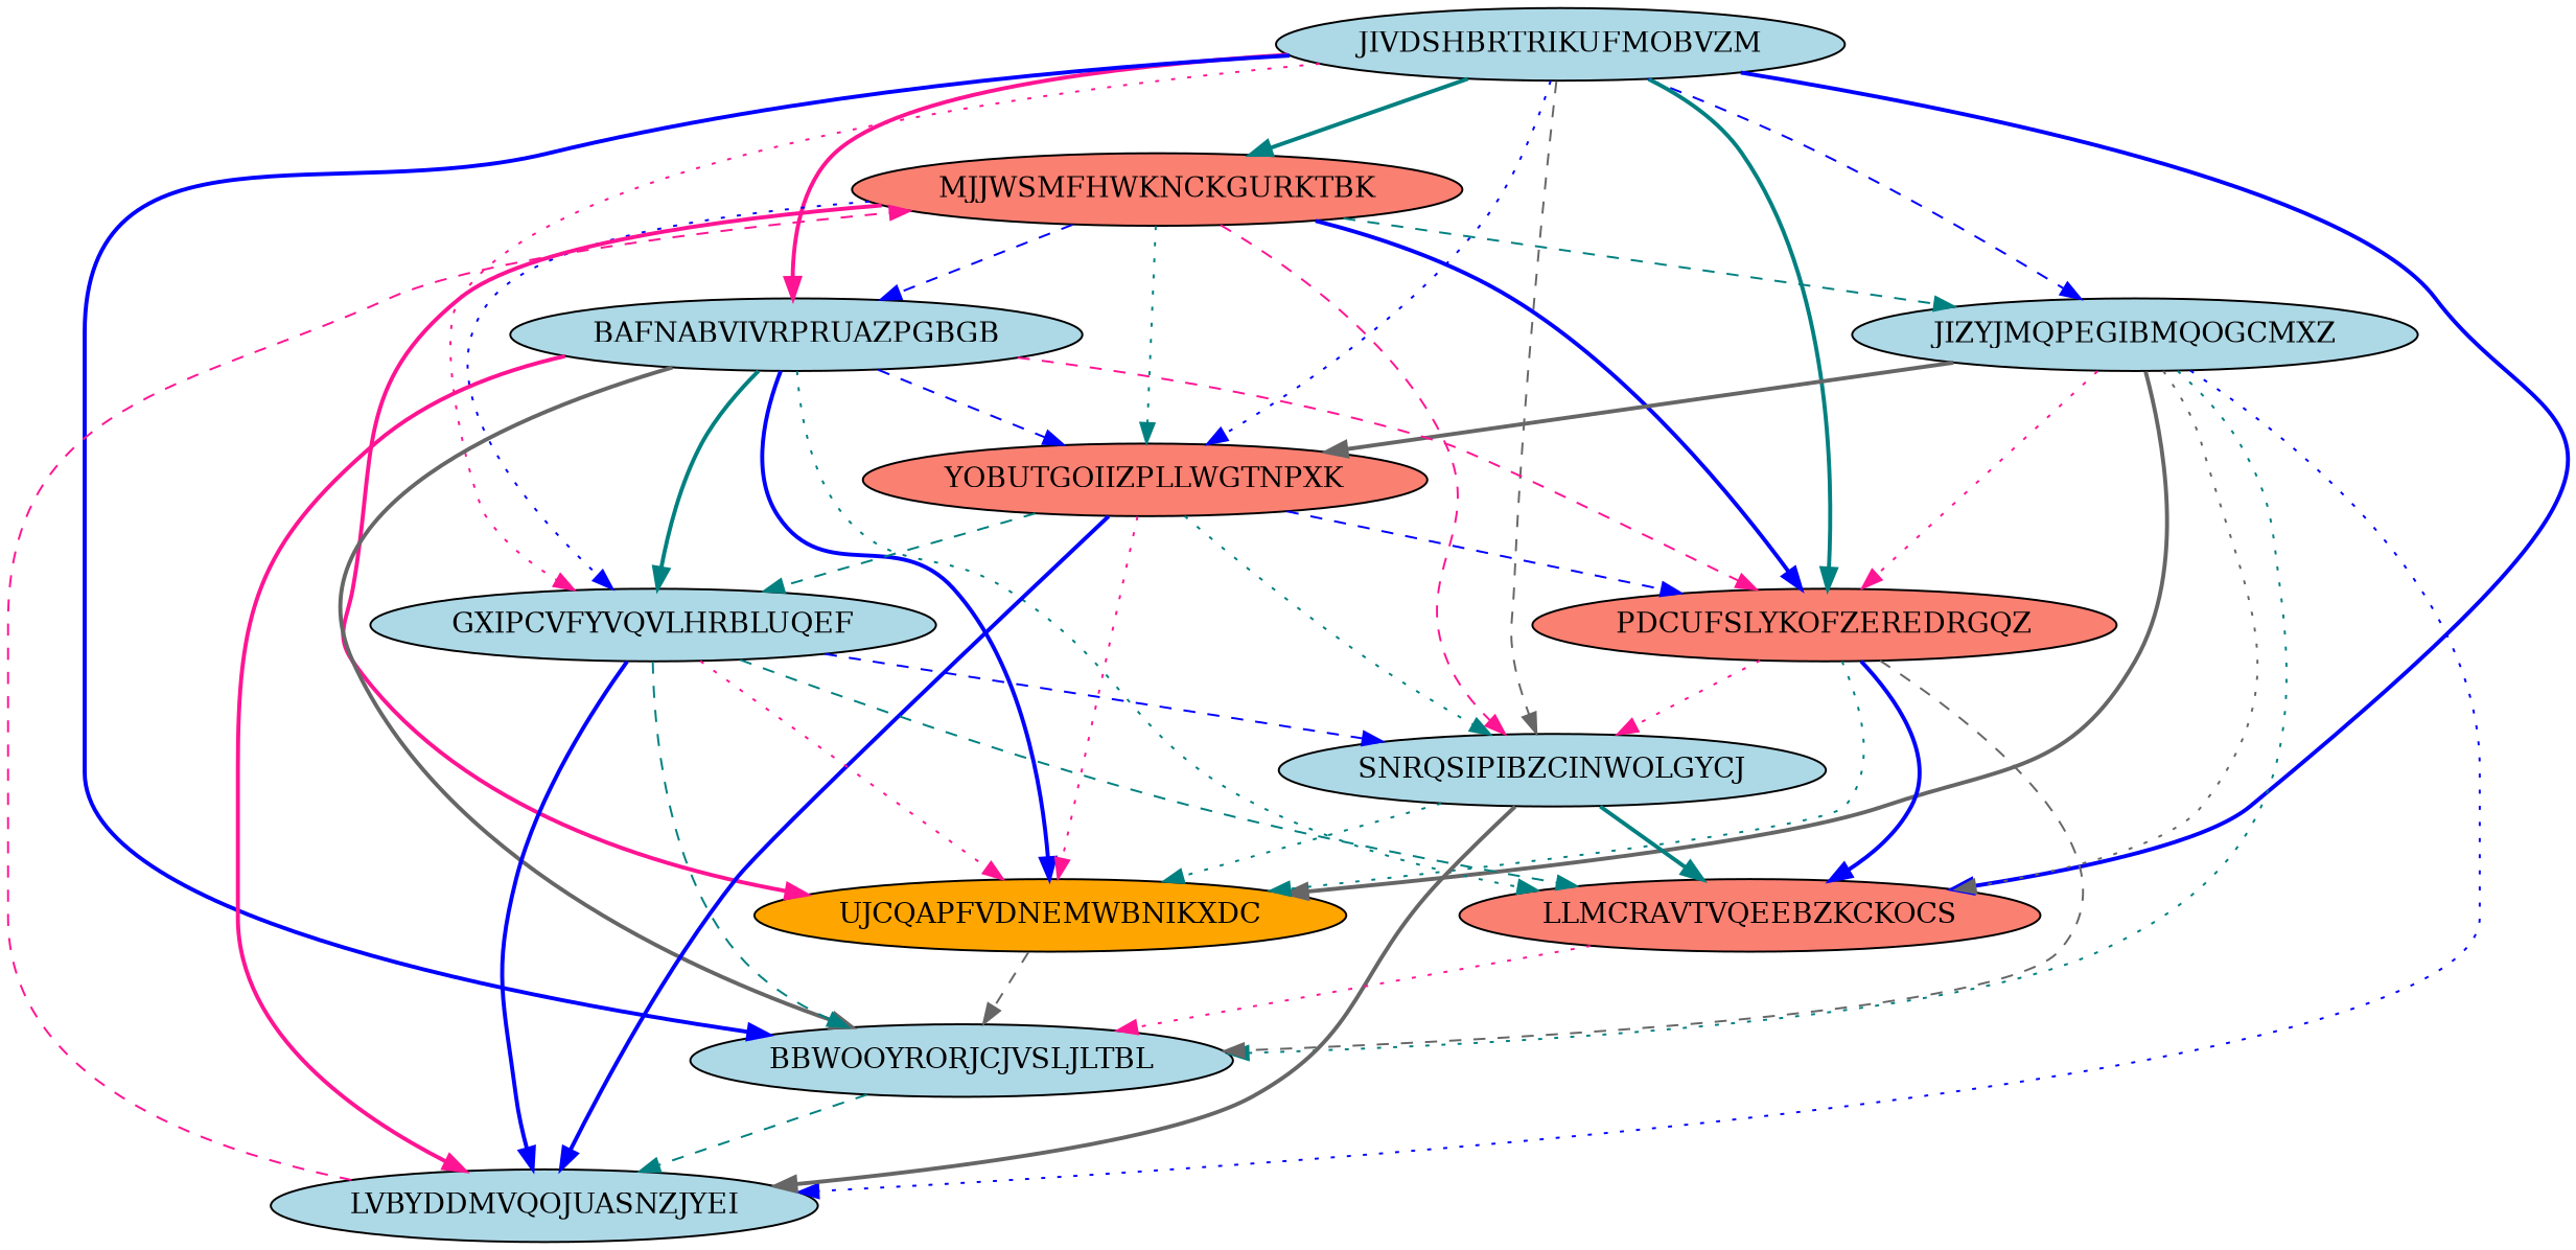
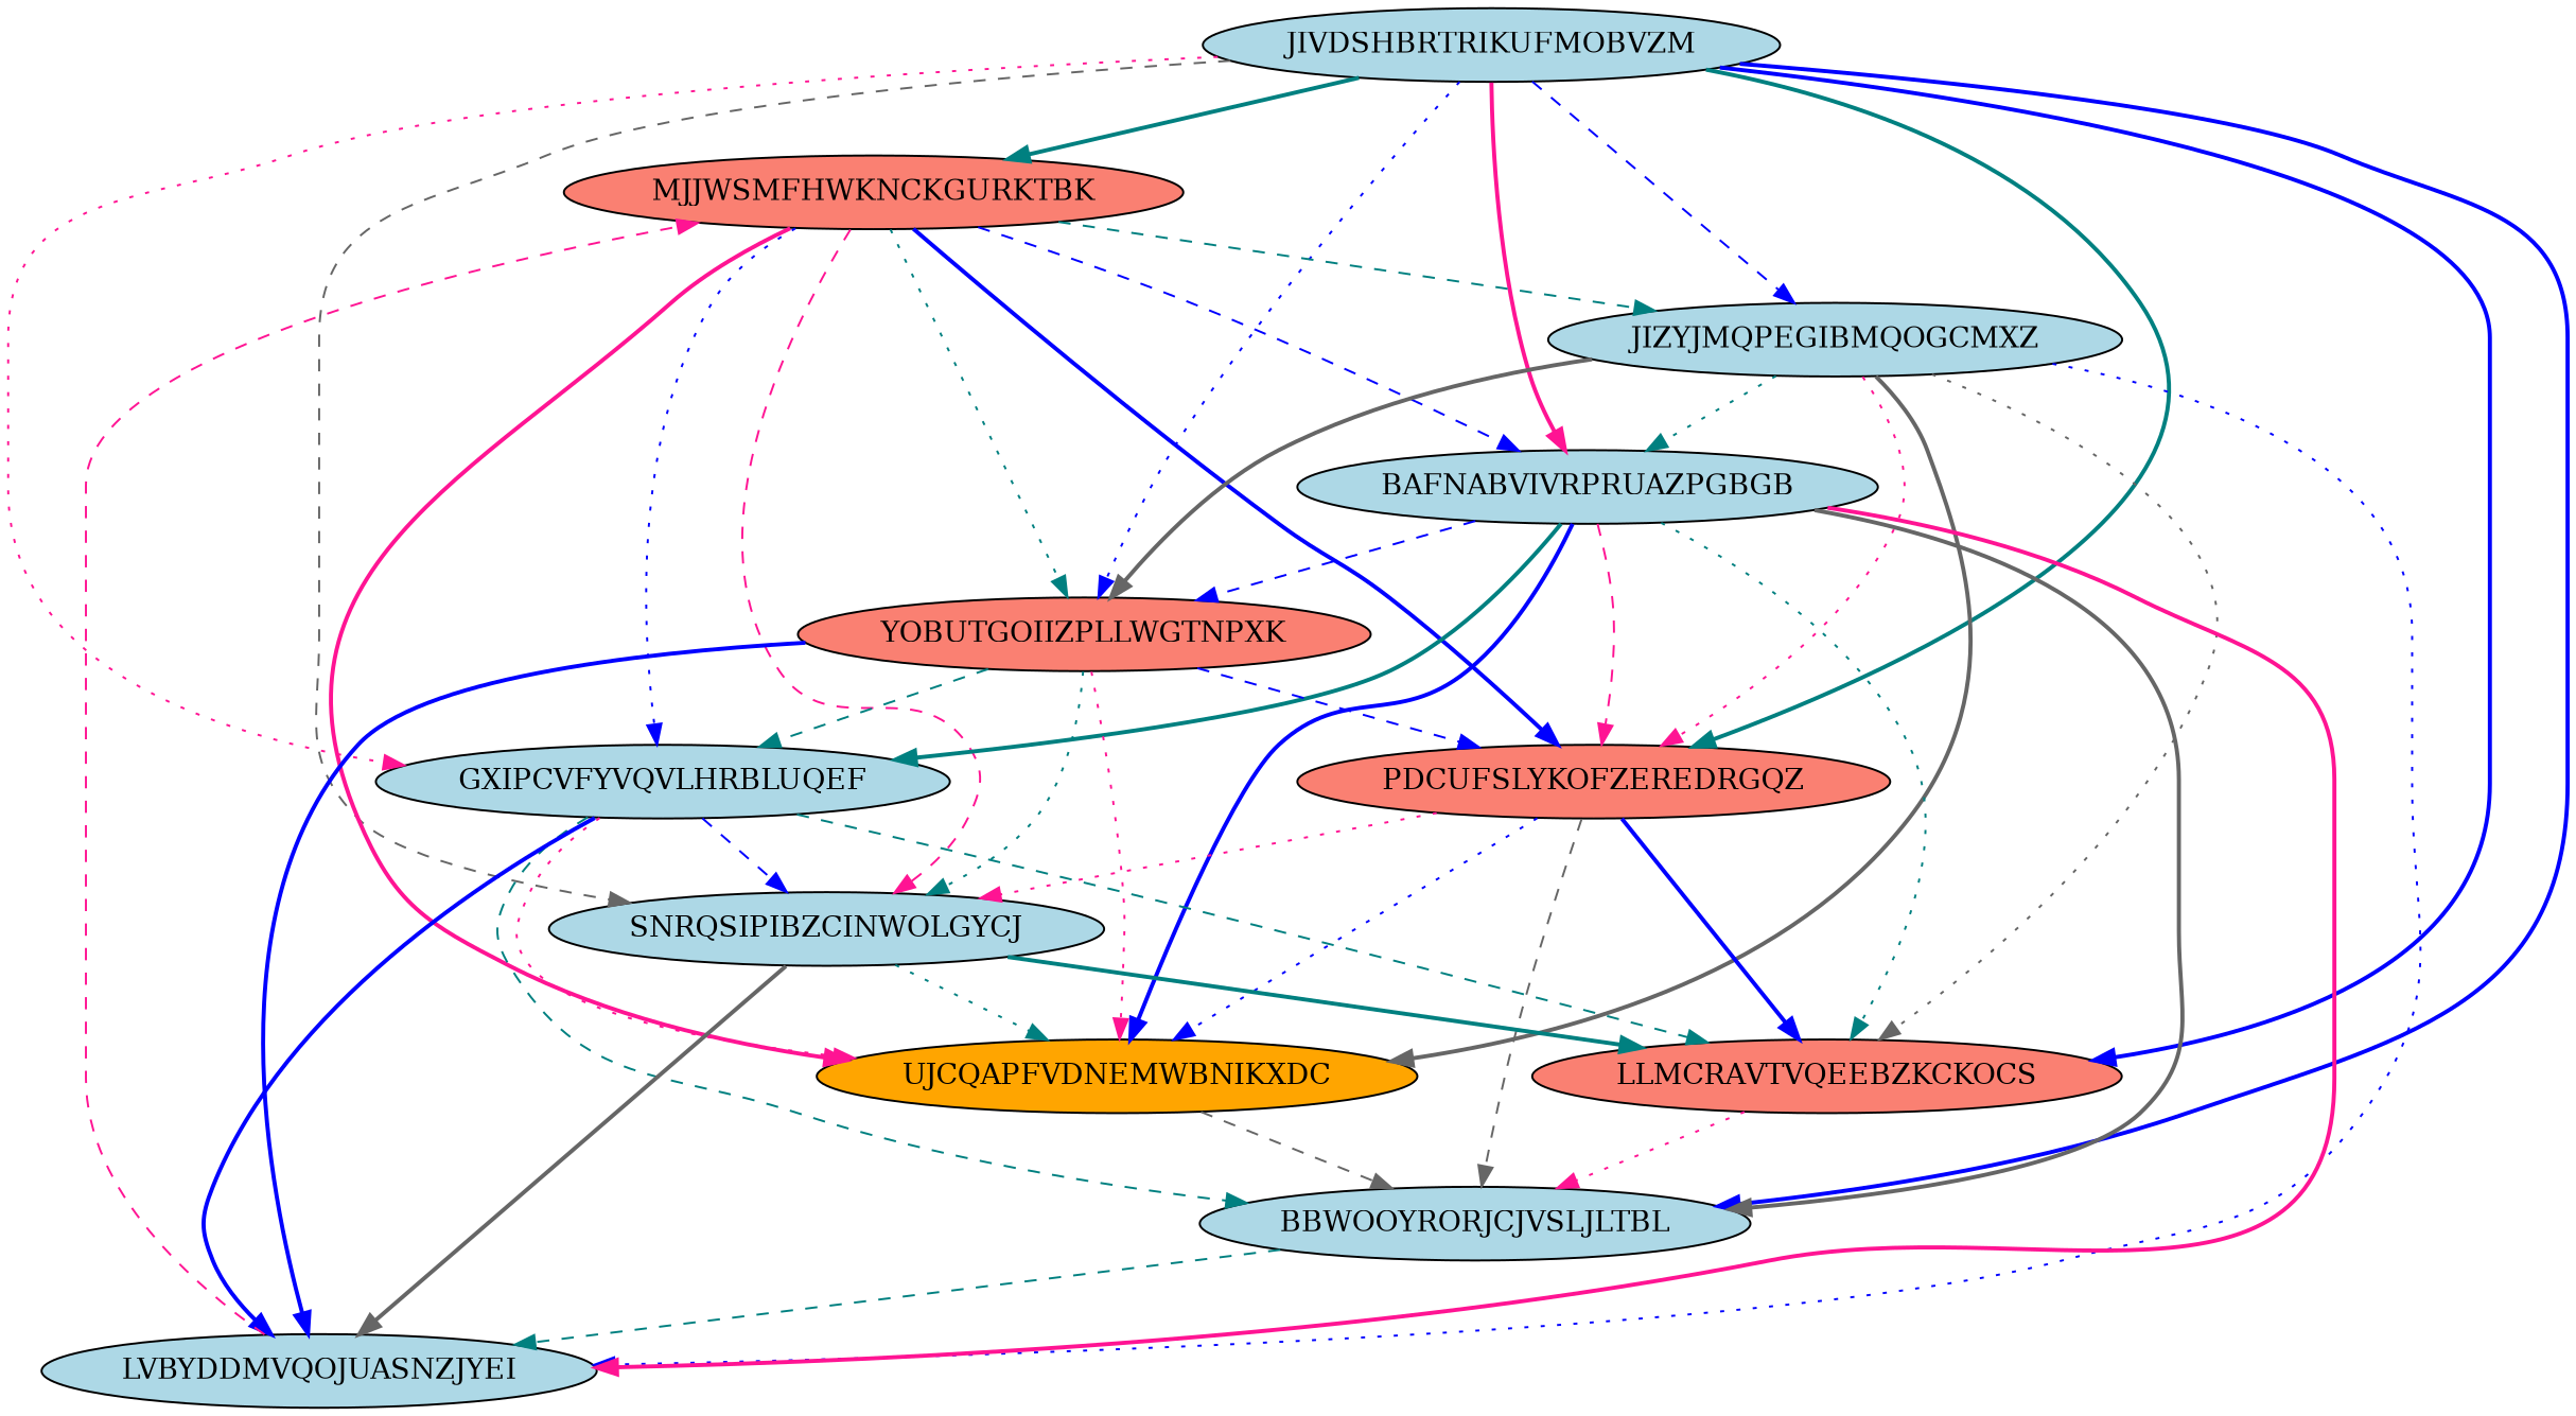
  digraph {
    node [Weight=14 fillcolor=lightblue style=filled]
    edge [Weight=16 color=blue style=bold]
    JIVDSHBRTRIKUFMOBVZM [Weight=19]
    MJJWSMFHWKNCKGURKTBK [Weight=11 fillcolor=salmon]
    JIZYJMQPEGIBMQOGCMXZ
    BAFNABVIVRPRUAZPGBGB [Weight=20]
    YOBUTGOIIZPLLWGTNPXK [Weight=11 fillcolor=salmon]
    PDCUFSLYKOFZEREDRGQZ [fillcolor=salmon]
    GXIPCVFYVQVLHRBLUQEF [Weight=16]
    SNRQSIPIBZCINWOLGYCJ
    LLMCRAVTVQEEBZKCKOCS [Weight=13 fillcolor=salmon]
    BBWOOYRORJCJVSLJLTBL [Weight=13]
    UJCQAPFVDNEMWBNIKXDC [Weight=17 fillcolor=orange]
    LVBYDDMVQOJUASNZJYEI [Weight=13]
    JIVDSHBRTRIKUFMOBVZM -> MJJWSMFHWKNCKGURKTBK [Weight=14 color=teal]
    JIVDSHBRTRIKUFMOBVZM -> JIZYJMQPEGIBMQOGCMXZ [Weight=13 style=dashed]
    JIVDSHBRTRIKUFMOBVZM -> BAFNABVIVRPRUAZPGBGB [Weight=14 color=deeppink]
    JIVDSHBRTRIKUFMOBVZM -> YOBUTGOIIZPLLWGTNPXK [Weight=17 style=dotted]
    JIVDSHBRTRIKUFMOBVZM -> PDCUFSLYKOFZEREDRGQZ [color=teal]
    JIVDSHBRTRIKUFMOBVZM -> GXIPCVFYVQVLHRBLUQEF [Weight=10 color=deeppink style=dotted]
    JIVDSHBRTRIKUFMOBVZM -> SNRQSIPIBZCINWOLGYCJ [Weight=10 color=gray40 style=dashed]
    JIVDSHBRTRIKUFMOBVZM -> LLMCRAVTVQEEBZKCKOCS [Weight=10]
    JIVDSHBRTRIKUFMOBVZM -> BBWOOYRORJCJVSLJLTBL [Weight=20]
    MJJWSMFHWKNCKGURKTBK -> JIZYJMQPEGIBMQOGCMXZ [Weight=15 color=teal style=dashed]
    MJJWSMFHWKNCKGURKTBK -> BAFNABVIVRPRUAZPGBGB [Weight=18 style=dashed]
    MJJWSMFHWKNCKGURKTBK -> YOBUTGOIIZPLLWGTNPXK [Weight=17 color=teal style=dotted]
    MJJWSMFHWKNCKGURKTBK -> PDCUFSLYKOFZEREDRGQZ [Weight=10]
    MJJWSMFHWKNCKGURKTBK -> GXIPCVFYVQVLHRBLUQEF [Weight=11 style=dotted]
    MJJWSMFHWKNCKGURKTBK -> SNRQSIPIBZCINWOLGYCJ [Weight=18 color=deeppink style=dashed]
    MJJWSMFHWKNCKGURKTBK -> UJCQAPFVDNEMWBNIKXDC [Weight=10 color=deeppink]
    JIZYJMQPEGIBMQOGCMXZ -> YOBUTGOIIZPLLWGTNPXK [Weight=13 color=gray40]
    JIZYJMQPEGIBMQOGCMXZ -> PDCUFSLYKOFZEREDRGQZ [Weight=13 color=deeppink style=dotted]
    JIZYJMQPEGIBMQOGCMXZ -> LLMCRAVTVQEEBZKCKOCS [Weight=15 color=gray40 style=dotted]
-   JIZYJMQPEGIBMQOGCMXZ -> BBWOOYRORJCJVSLJLTBL [Weight=12 color=teal style=dotted]
+   JIZYJMQPEGIBMQOGCMXZ -> BAFNABVIVRPRUAZPGBGB [Weight=12 color=teal style=dotted]
    JIZYJMQPEGIBMQOGCMXZ -> UJCQAPFVDNEMWBNIKXDC [Weight=15 color=gray40]
    JIZYJMQPEGIBMQOGCMXZ -> LVBYDDMVQOJUASNZJYEI [style=dotted]
    BAFNABVIVRPRUAZPGBGB -> YOBUTGOIIZPLLWGTNPXK [style=dashed]
    BAFNABVIVRPRUAZPGBGB -> PDCUFSLYKOFZEREDRGQZ [Weight=20 color=deeppink style=dashed]
    BAFNABVIVRPRUAZPGBGB -> GXIPCVFYVQVLHRBLUQEF [Weight=14 color=teal]
    BAFNABVIVRPRUAZPGBGB -> LLMCRAVTVQEEBZKCKOCS [Weight=17 color=teal style=dotted]
    BAFNABVIVRPRUAZPGBGB -> BBWOOYRORJCJVSLJLTBL [Weight=11 color=gray40]
    BAFNABVIVRPRUAZPGBGB -> UJCQAPFVDNEMWBNIKXDC [Weight=20]
    BAFNABVIVRPRUAZPGBGB -> LVBYDDMVQOJUASNZJYEI [Weight=15 color=deeppink]
    YOBUTGOIIZPLLWGTNPXK -> PDCUFSLYKOFZEREDRGQZ [Weight=10 style=dashed]
    YOBUTGOIIZPLLWGTNPXK -> GXIPCVFYVQVLHRBLUQEF [Weight=10 color=teal style=dashed]
    YOBUTGOIIZPLLWGTNPXK -> SNRQSIPIBZCINWOLGYCJ [color=teal style=dotted]
    YOBUTGOIIZPLLWGTNPXK -> UJCQAPFVDNEMWBNIKXDC [Weight=17 color=deeppink style=dotted]
    YOBUTGOIIZPLLWGTNPXK -> LVBYDDMVQOJUASNZJYEI
    PDCUFSLYKOFZEREDRGQZ -> SNRQSIPIBZCINWOLGYCJ [color=deeppink style=dotted]
    PDCUFSLYKOFZEREDRGQZ -> LLMCRAVTVQEEBZKCKOCS [Weight=10]
    PDCUFSLYKOFZEREDRGQZ -> BBWOOYRORJCJVSLJLTBL [Weight=20 color=gray40 style=dashed]
-   PDCUFSLYKOFZEREDRGQZ -> UJCQAPFVDNEMWBNIKXDC [color=teal style=dotted]
+   PDCUFSLYKOFZEREDRGQZ -> UJCQAPFVDNEMWBNIKXDC [style=dotted]
    GXIPCVFYVQVLHRBLUQEF -> SNRQSIPIBZCINWOLGYCJ [style=dashed]
    GXIPCVFYVQVLHRBLUQEF -> LLMCRAVTVQEEBZKCKOCS [Weight=19 color=teal style=dashed]
    GXIPCVFYVQVLHRBLUQEF -> BBWOOYRORJCJVSLJLTBL [Weight=19 color=teal style=dashed]
    GXIPCVFYVQVLHRBLUQEF -> UJCQAPFVDNEMWBNIKXDC [Weight=20 color=deeppink style=dotted]
    GXIPCVFYVQVLHRBLUQEF -> LVBYDDMVQOJUASNZJYEI
    SNRQSIPIBZCINWOLGYCJ -> LLMCRAVTVQEEBZKCKOCS [Weight=10 color=teal]
    SNRQSIPIBZCINWOLGYCJ -> UJCQAPFVDNEMWBNIKXDC [Weight=13 color=teal style=dotted]
    SNRQSIPIBZCINWOLGYCJ -> LVBYDDMVQOJUASNZJYEI [Weight=18 color=gray40]
    LLMCRAVTVQEEBZKCKOCS -> BBWOOYRORJCJVSLJLTBL [Weight=13 color=deeppink style=dotted]
    BBWOOYRORJCJVSLJLTBL -> LVBYDDMVQOJUASNZJYEI [Weight=13 color=teal style=dashed]
    UJCQAPFVDNEMWBNIKXDC -> BBWOOYRORJCJVSLJLTBL [Weight=14 color=gray40 style=dashed]
    LVBYDDMVQOJUASNZJYEI -> MJJWSMFHWKNCKGURKTBK [Weight=14 color=deeppink style=dashed]
  }
